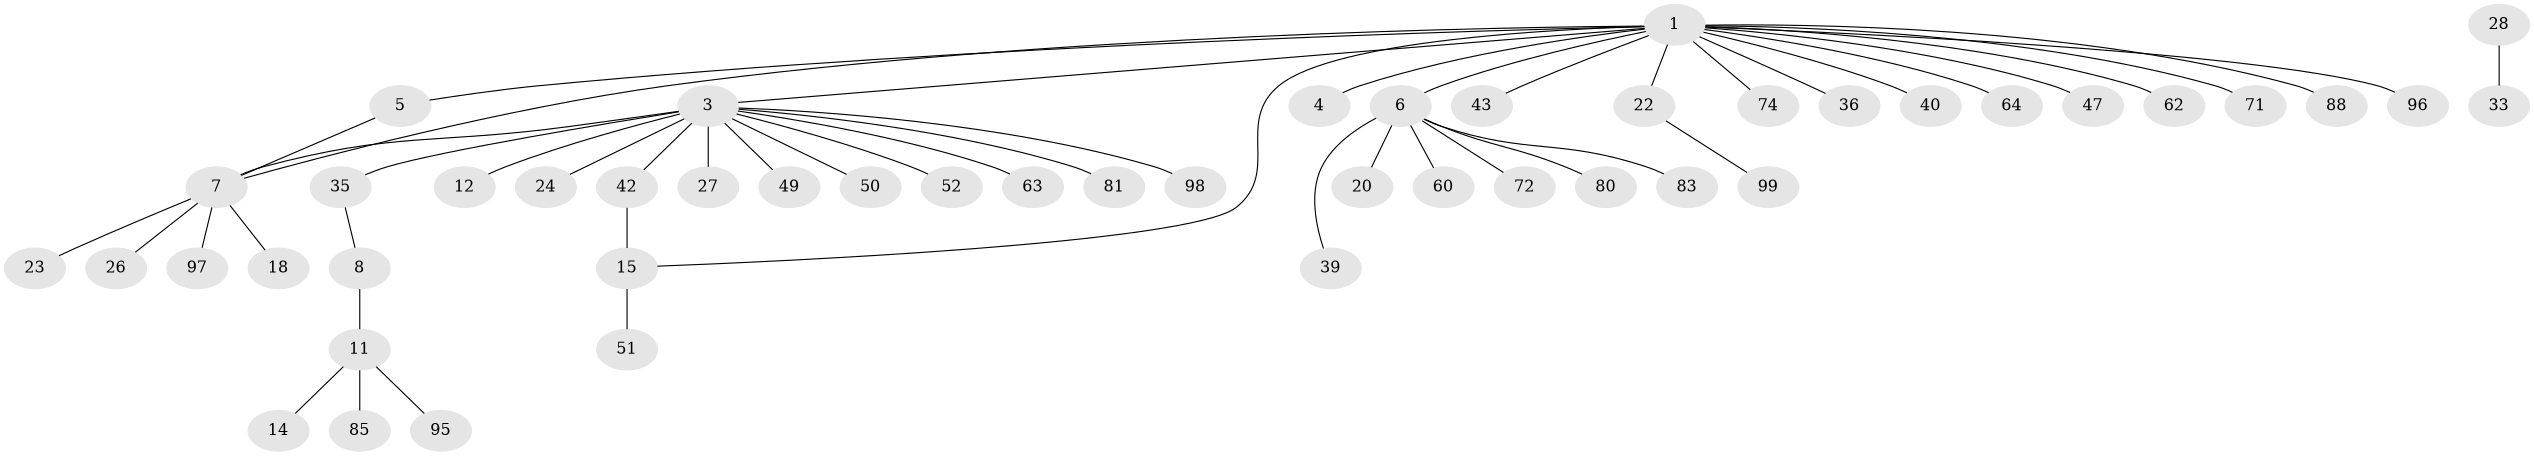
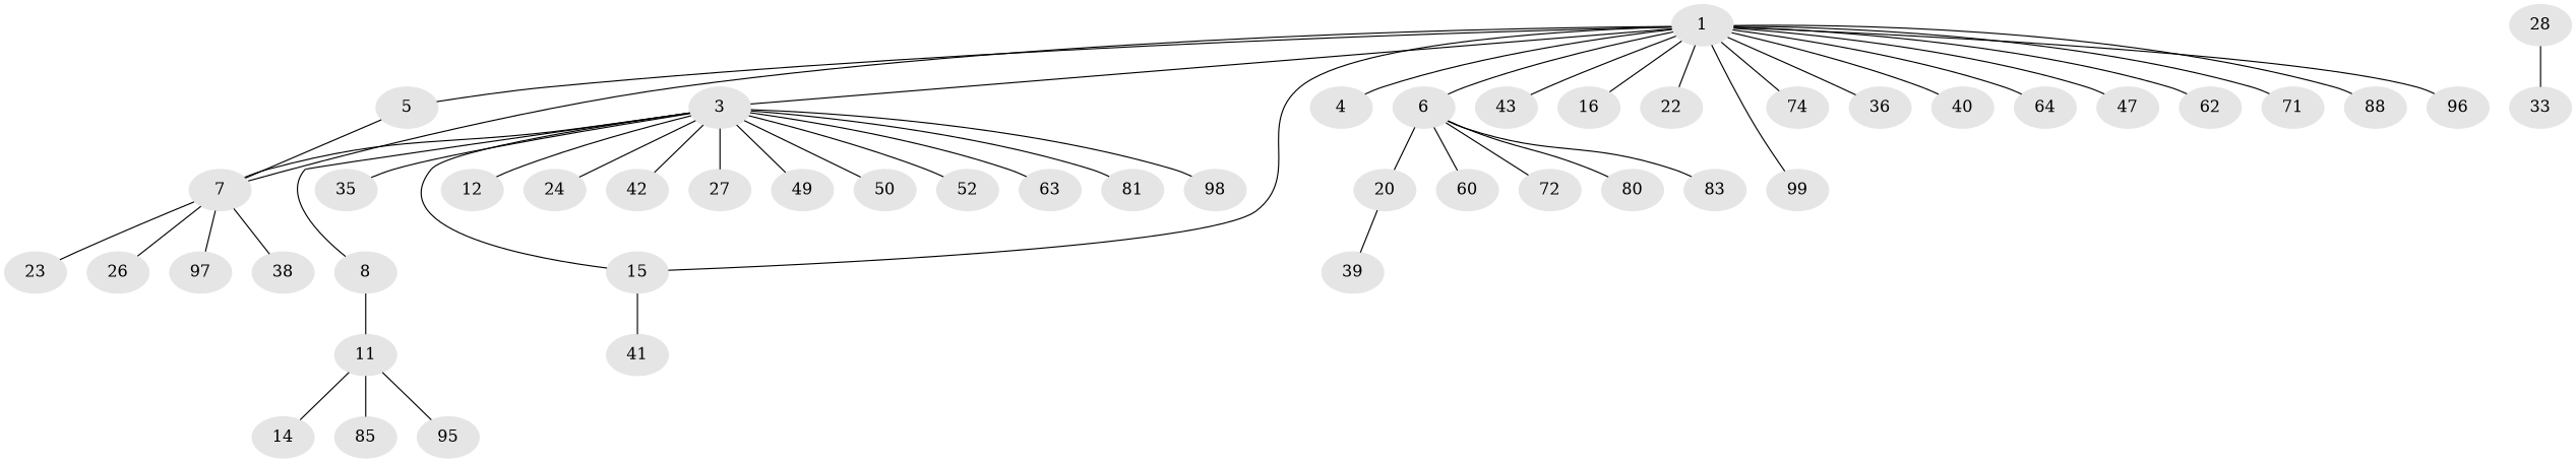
  graph {
    node [color=gray90 style=filled]
    1 [super="+9+10+2"]
    3
    4
    5
    6
    7 [super="+32+56+61+19"]
    n7 [label=43]
    15 [super="+70+84+87+30+25"]
+   16
    22 [super="+93+77"]
    n11 [label=74]
    36
    40
    n14 [label=64 super="+46"]
    47 [super="+59"]
    62
    71 [super="+91"]
    88
    96
    99
    8 [super="+58+73+69+64+43"]
    12
    24
    27 [super="+66"]
    35 [super="+90"]
    42 [super="+48"]
    49
    50 [super="+82"]
    52 [super="+57"]
    63
    81
    98
    20 [super="+65+67+74"]
    39
    60
    72
    80
    83
-   18
+   18 [label=38]
    23 [super="+38+51+75+94+79"]
    26
    n42 [label=97]
-   41 [label=51]
+   41
    11
    28 [super="+29+89"]
    33
    14
    85
    95
    1 -- 3
    1 -- 4
    1 -- 5
    1 -- 6
    1 -- 7 [weight=2]
    1 -- n7
    1 -- 15
+   1 -- 16
    1 -- 22
    1 -- n11
    1 -- 36
    1 -- 40
    1 -- n14
    1 -- 47
    1 -- 62
    1 -- 71
    1 -- 88
    1 -- 96
-   22 -- 99
+   1 -- 99
    3 -- 7
-   42 -- 15
-   35 -- 8
+   3 -- 15
+   3 -- 8
    3 -- 12
    3 -- 24
    3 -- 27
    3 -- 35
    3 -- 42
    3 -- 49
    3 -- 50
    3 -- 52
    3 -- 63
    3 -- 81
    3 -- 98
    5 -- 7
    6 -- 20 [weight=2]
-   6 -- 39
+   20 -- 39
    6 -- 60
    6 -- 72
    6 -- 80
    6 -- 83
    7 -- 18
    7 -- 23
    7 -- 26
    7 -- n42
    15 -- 41
    8 -- 11
    11 -- 14
    11 -- 85
    11 -- 95
    28 -- 33
  }
